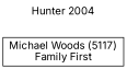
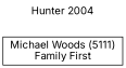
  digraph {
    label="Hunter 2004"
    labelloc=t
    mclimit=10
    fontname=Inter
-   n1 [label="Michael Woods (5117)\nFamily First" shape=box fontname=Inter]
+   n1 [label="Michael Woods (5111)\nFamily First" shape=box fontname=Inter]
  }
